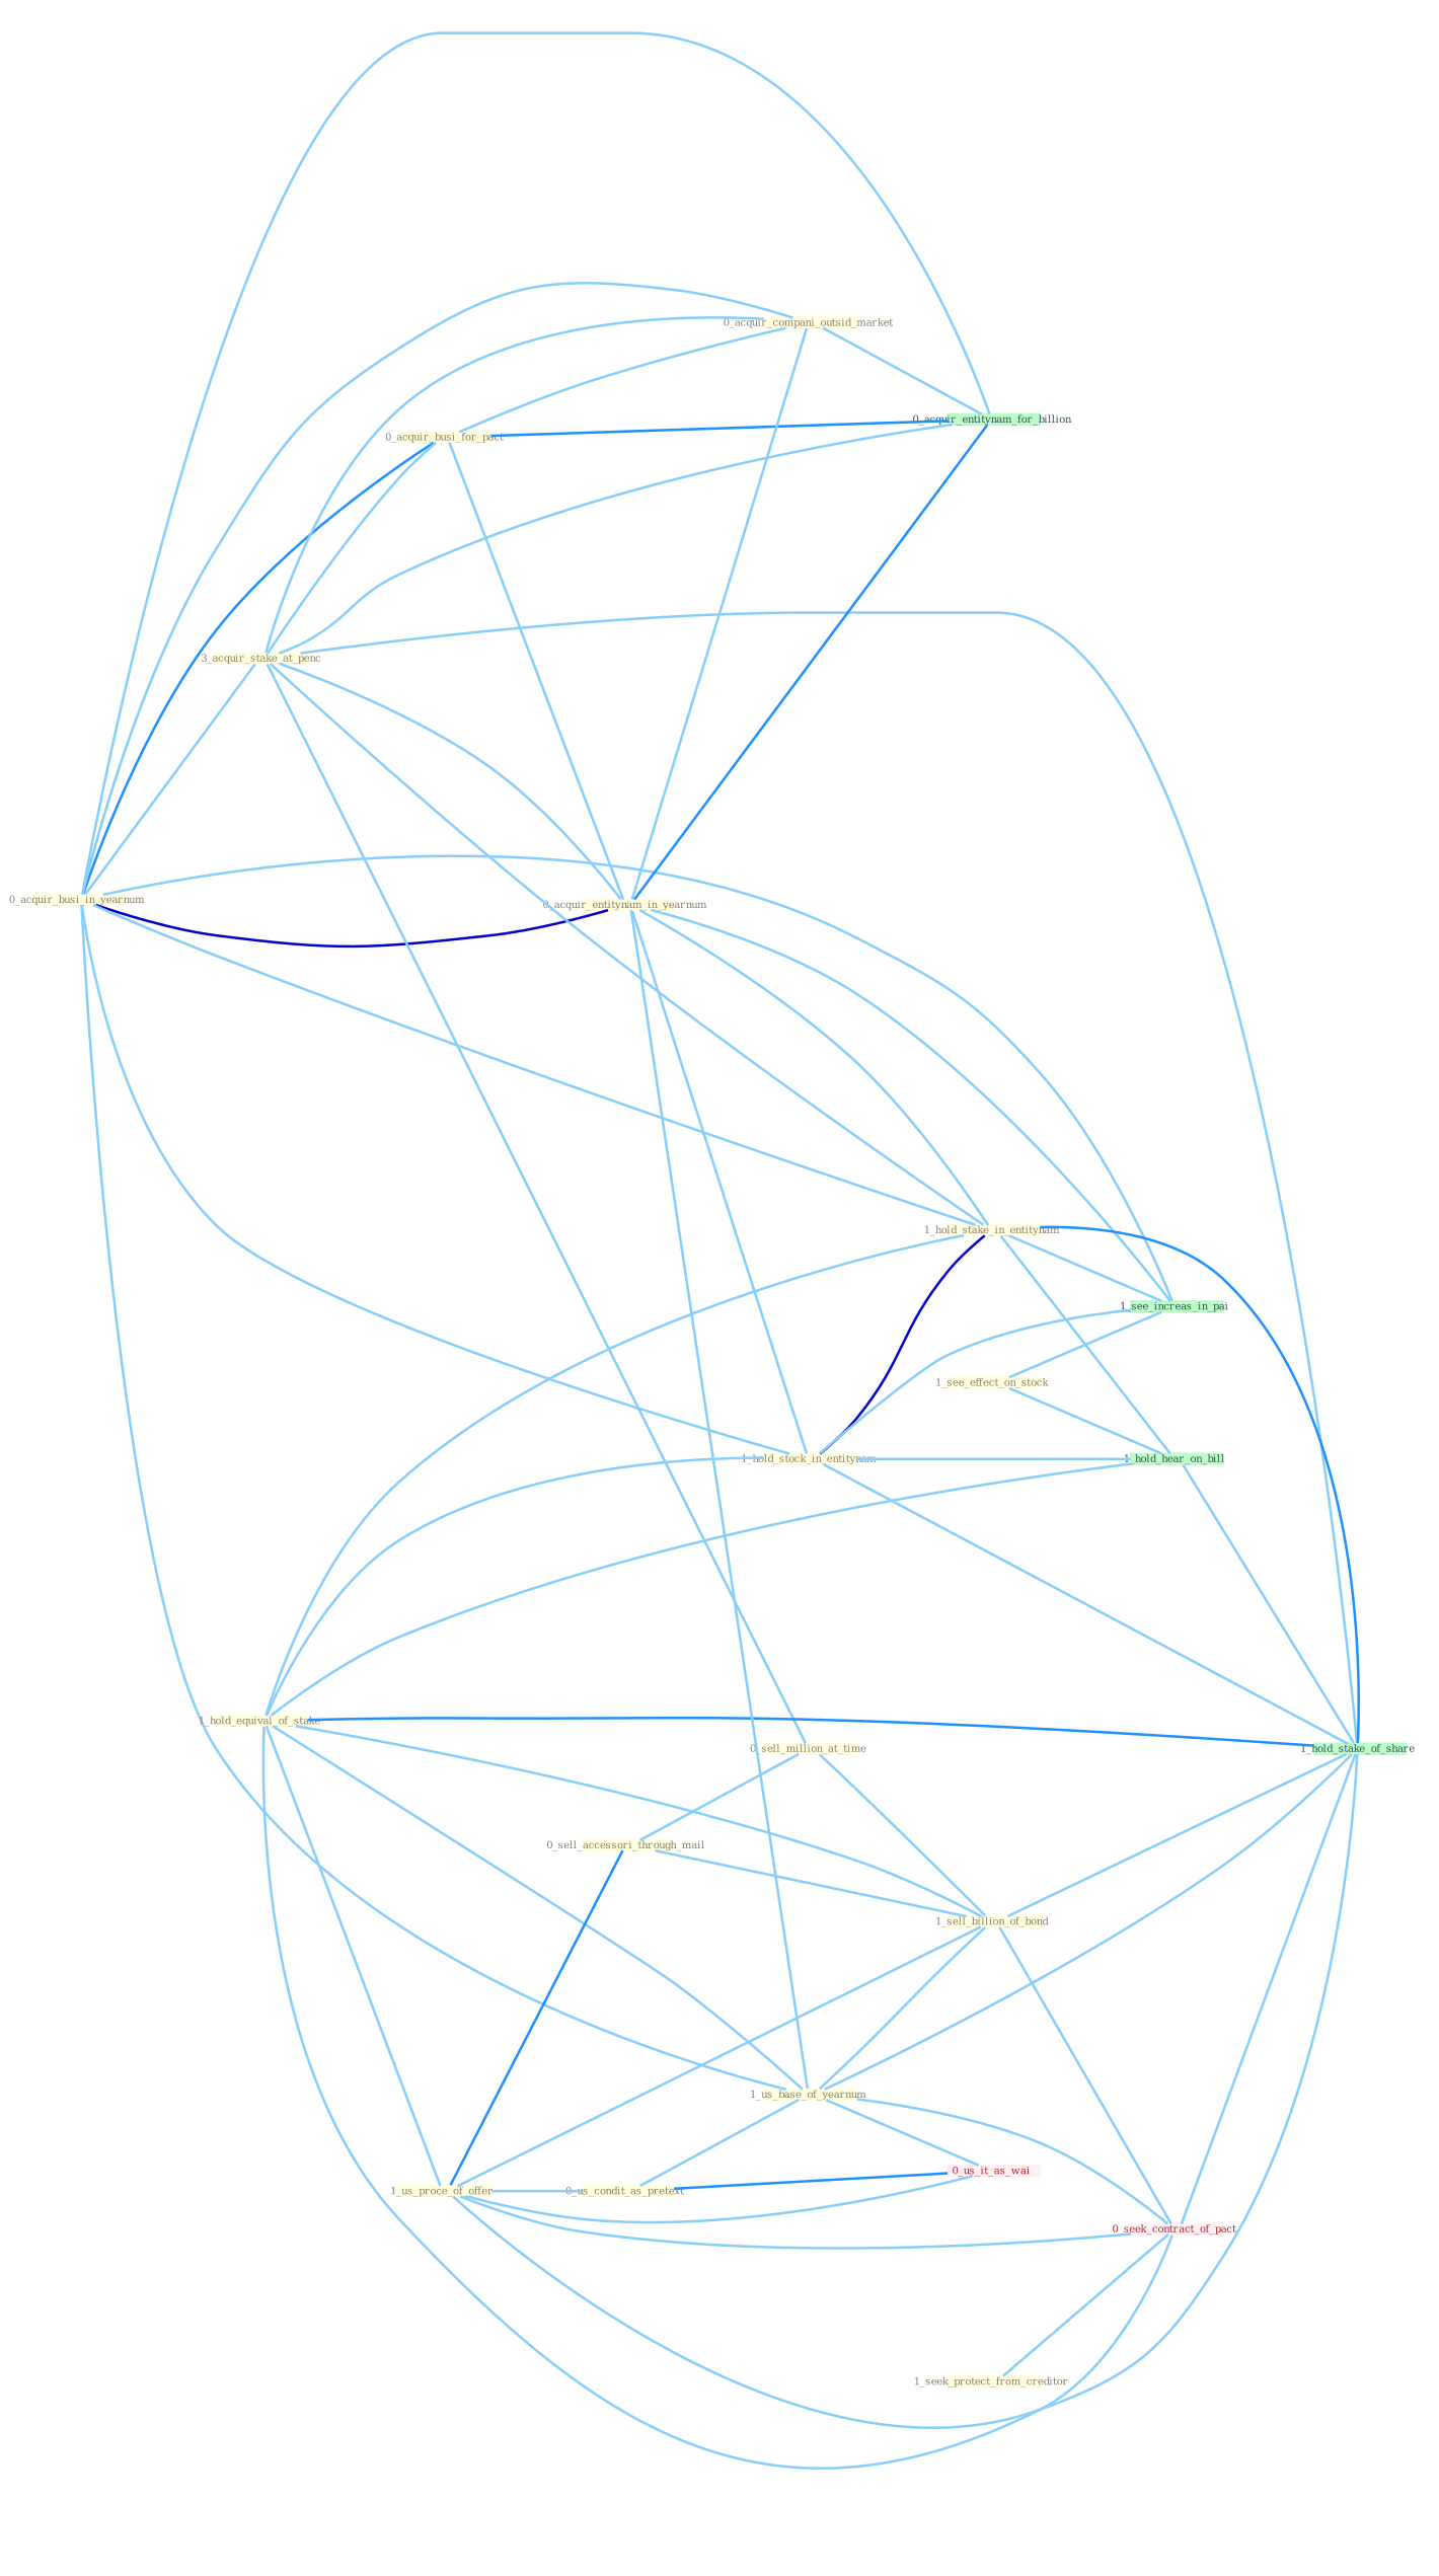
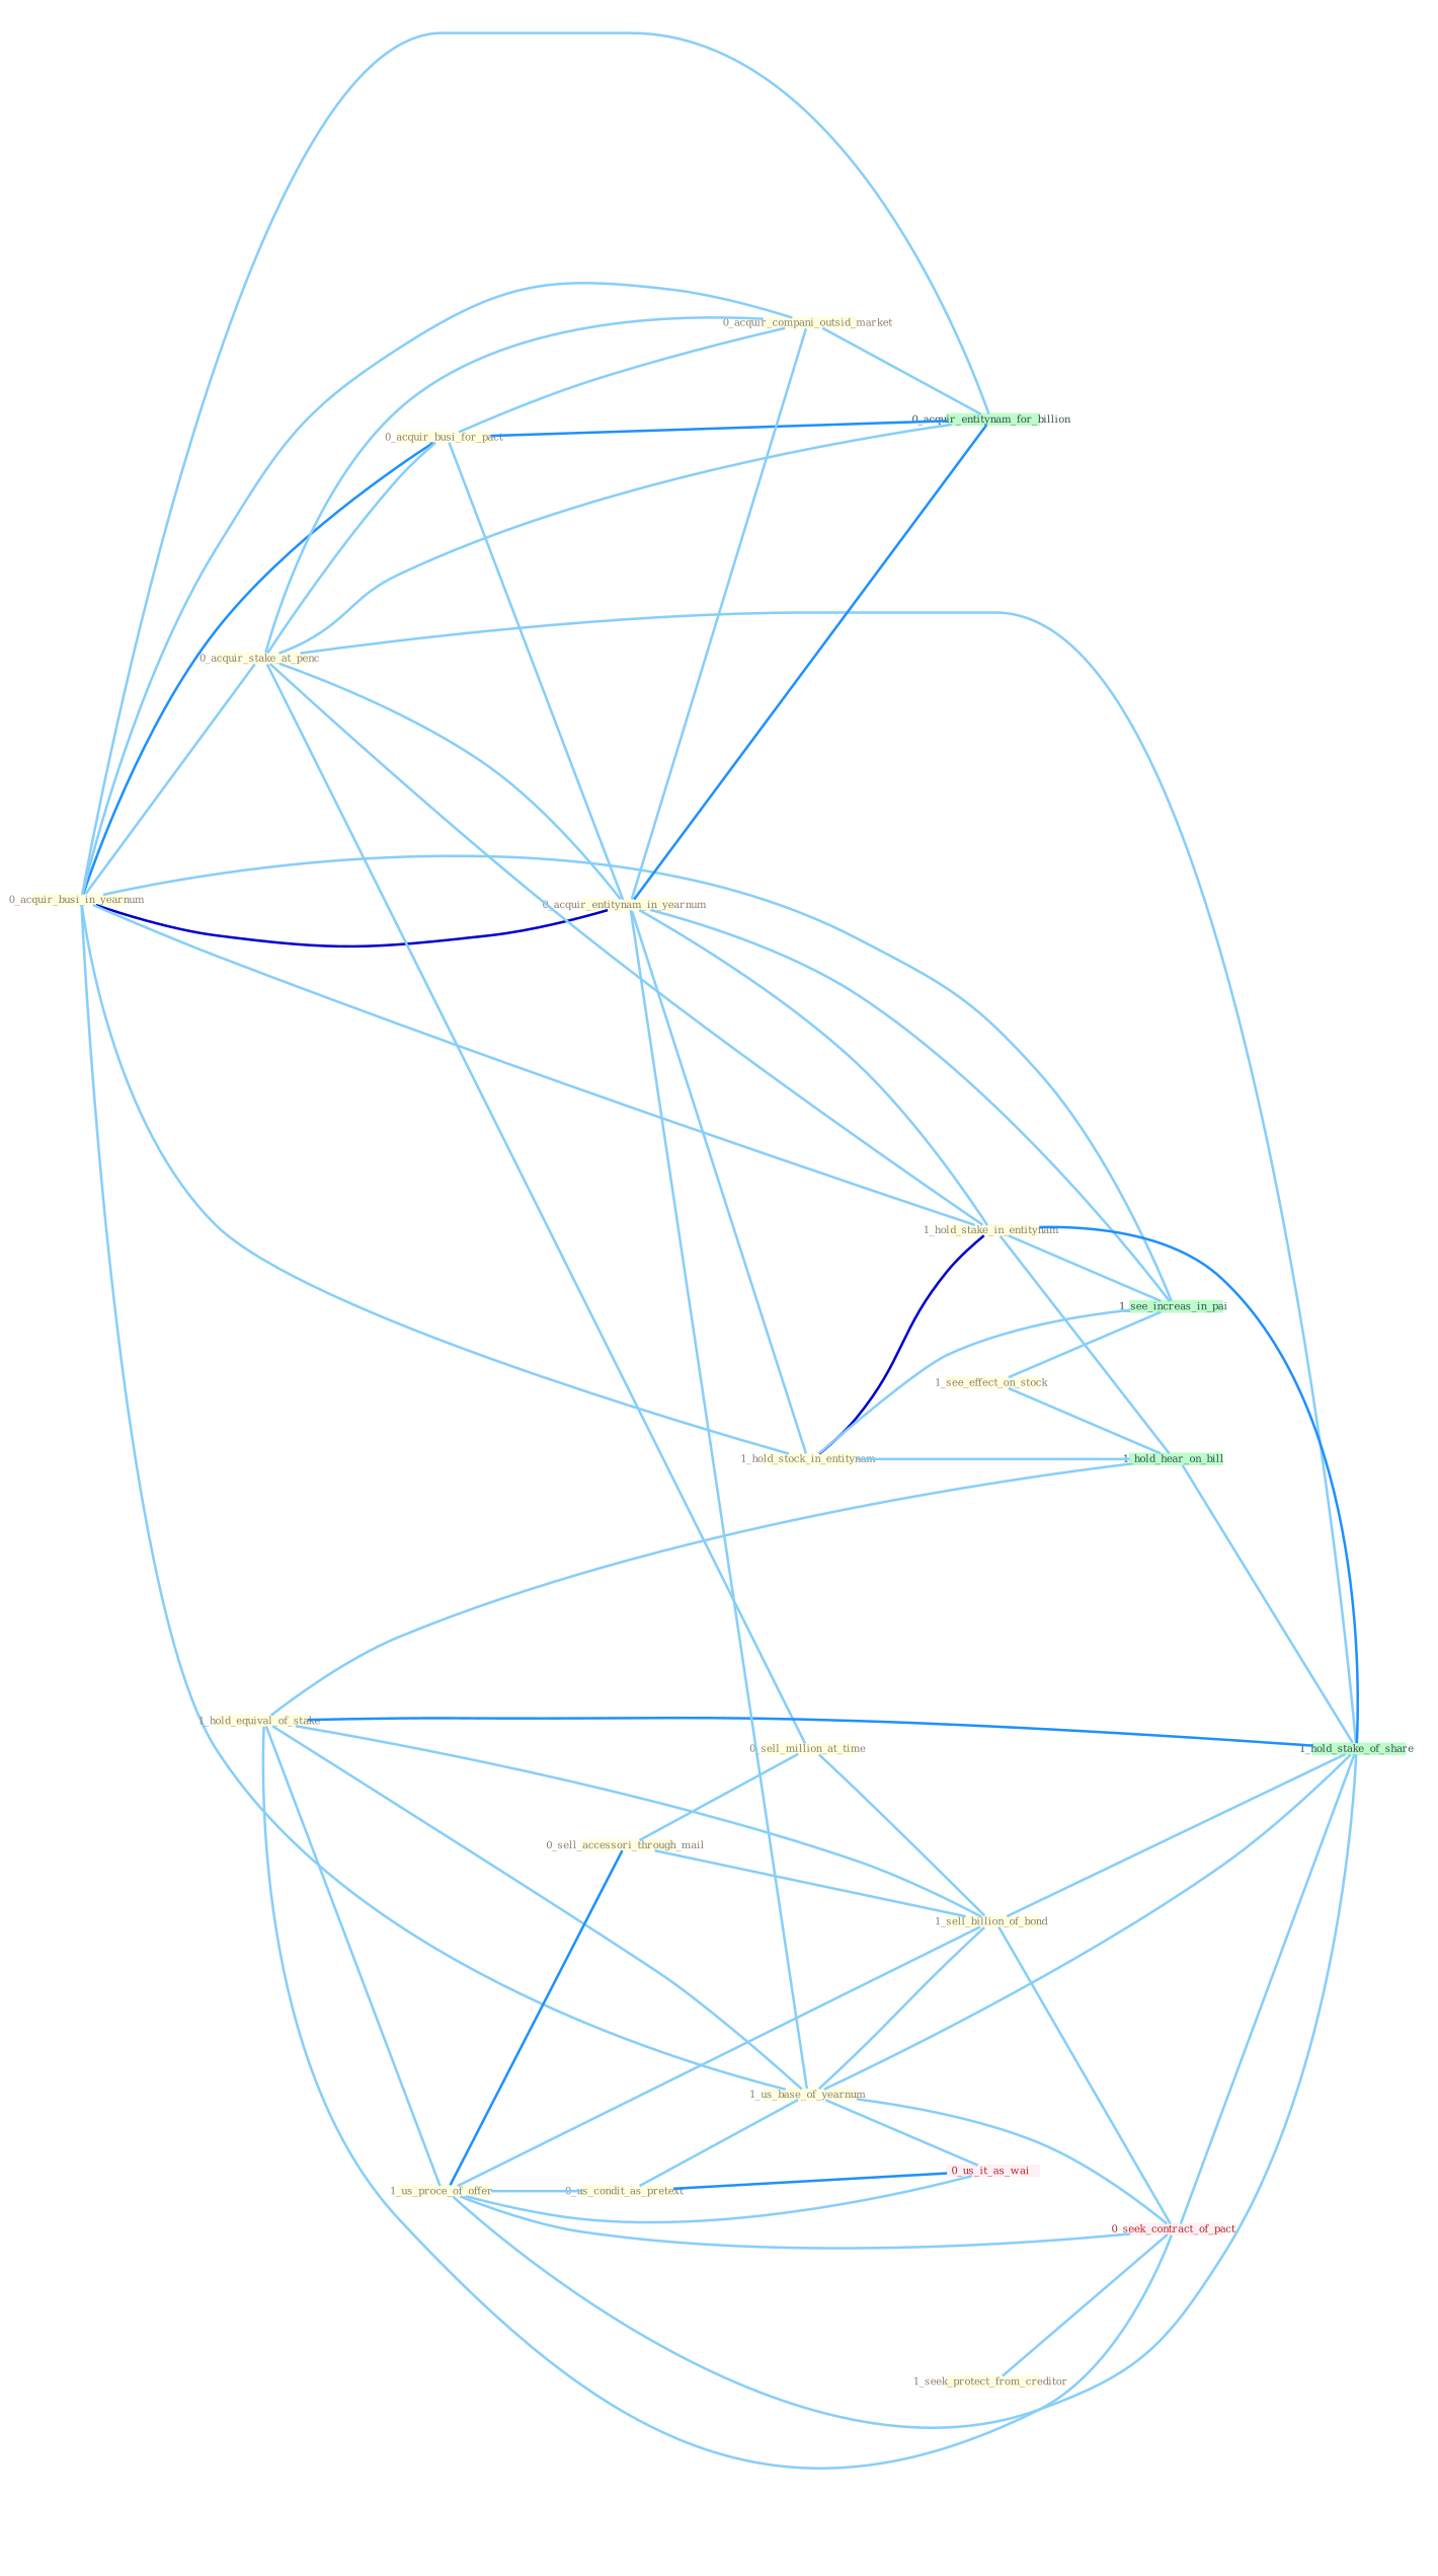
  graph {
    rankdir=LR
    node [color="#ffffe0" fixedsize=true fontcolor="#8b7d6b" fontsize=4 shape=polygon style=filled]
    edge [color="#87cefa" w=1]
    "0_acquir_busi_in_yearnum " [height=.06 width=.5]
-   "0_acquir_stake_at_penc " [height=.06 width=.5 label="3_acquir_stake_at_penc"]
+   "0_acquir_stake_at_penc " [height=.06 width=.5]
    "0_sell_accessori_through_mail " [height=.06 width=.5]
    "1_hold_equival_of_stake " [height=.06 width=.5]
    "1_us_proce_of_offer " [height=.06 width=.5]
    n6 [height=.06 label="0_acquir_busi_for_pact" width=.5]
    "0_us_condit_as_pretext " [height=.06 width=.5]
    "0_acquir_entitynam_in_yearnum " [height=.06 width=.5]
    "0_sell_million_at_time " [height=.06 width=.5]
    "1_hold_stock_in_entitynam " [height=.06 width=.5]
    "1_us_base_of_yearnum " [height=.06 width=.5]
    "1_see_effect_on_stock " [height=.06 width=.5]
    "1_hold_stake_in_entitynam " [height=.06 width=.5]
    "0_acquir_compani_outsid_market " [height=.06 width=.5]
    "1_seek_protect_from_creditor " [height=.06 width=.5]
    "1_sell_billion_of_bond " [height=.06 width=.5]
    "0_seek_contract_of_pact " [color="#fff0f5" fontcolor="#b22222" height=.06 width=.5]
    "0_us_it_as_wai " [color="#fff0f5" fontcolor="#b22222" height=.06 width=.5]
    "0_acquir_entitynam_for_billion " [color="#BDFCC9" fontcolor="#2f4f4f" height=.06 width=.5]
    "1_see_increas_in_pai " [color="#BDFCC9" fontcolor="#2f4f4f" height=.06 width=.5]
    "1_hold_stake_of_share " [color="#BDFCC9" fontcolor="#2f4f4f" height=.06 width=.5]
    "1_hold_hear_on_bill " [color="#BDFCC9" fontcolor="#2f4f4f" height=.06 width=.5]
    subgraph sub_1 {
      "0_acquir_busi_in_yearnum "
      "0_acquir_stake_at_penc "
      "0_sell_accessori_through_mail "
      "1_hold_equival_of_stake "
      "1_us_proce_of_offer "
      n6
      "0_us_condit_as_pretext "
      "0_acquir_entitynam_in_yearnum "
      "0_sell_million_at_time "
      "1_hold_stock_in_entitynam "
      "1_us_base_of_yearnum "
      "1_see_effect_on_stock "
      "1_hold_stake_in_entitynam "
      "0_acquir_compani_outsid_market "
      "1_seek_protect_from_creditor "
      "1_sell_billion_of_bond "
    }
    subgraph sub_2 {
      "0_seek_contract_of_pact "
      "0_us_it_as_wai "
    }
    "0_acquir_busi_in_yearnum " -- "0_acquir_stake_at_penc "
    "0_acquir_busi_in_yearnum " -- n6 [color="#1e90ff" w=2]
    "0_acquir_busi_in_yearnum " -- "0_acquir_entitynam_in_yearnum " [color="#0000cd" w=3]
    "0_acquir_busi_in_yearnum " -- "1_hold_stock_in_entitynam "
    "0_acquir_busi_in_yearnum " -- "1_us_base_of_yearnum "
    "0_acquir_busi_in_yearnum " -- "1_hold_stake_in_entitynam "
    "0_acquir_busi_in_yearnum " -- "0_acquir_compani_outsid_market "
    "0_acquir_busi_in_yearnum " -- "0_acquir_entitynam_for_billion "
    "0_acquir_busi_in_yearnum " -- "1_see_increas_in_pai "
    "0_acquir_stake_at_penc " -- n6
    "0_acquir_stake_at_penc " -- "0_acquir_entitynam_in_yearnum "
    "0_acquir_stake_at_penc " -- "0_sell_million_at_time "
    "0_acquir_stake_at_penc " -- "1_hold_stake_in_entitynam "
    "0_acquir_stake_at_penc " -- "0_acquir_compani_outsid_market "
    "0_acquir_stake_at_penc " -- "0_acquir_entitynam_for_billion "
    "0_acquir_stake_at_penc " -- "1_hold_stake_of_share "
    "0_sell_accessori_through_mail " -- "0_sell_million_at_time "
    "0_sell_accessori_through_mail " -- "1_sell_billion_of_bond "
    "1_hold_equival_of_stake " -- "1_us_proce_of_offer "
-   "1_hold_equival_of_stake " -- "1_hold_stock_in_entitynam "
    "1_hold_equival_of_stake " -- "1_us_base_of_yearnum "
-   "1_hold_equival_of_stake " -- "1_hold_stake_in_entitynam "
    "1_hold_equival_of_stake " -- "1_sell_billion_of_bond "
    "1_hold_equival_of_stake " -- "0_seek_contract_of_pact "
    "1_hold_equival_of_stake " -- "1_hold_stake_of_share " [color="#1e90ff" w=2]
    "1_hold_equival_of_stake " -- "1_hold_hear_on_bill "
    "1_us_proce_of_offer " -- "0_sell_accessori_through_mail " [color="#1e90ff" w=2]
    "1_us_proce_of_offer " -- "0_us_condit_as_pretext "
    "1_us_proce_of_offer " -- "1_sell_billion_of_bond "
    "1_us_proce_of_offer " -- "0_seek_contract_of_pact "
    "1_us_proce_of_offer " -- "0_us_it_as_wai "
    "1_us_proce_of_offer " -- "1_hold_stake_of_share "
    n6 -- "0_acquir_entitynam_in_yearnum "
    n6 -- "0_acquir_compani_outsid_market "
    n6 -- "0_acquir_entitynam_for_billion " [color="#1e90ff" w=2]
    "0_us_condit_as_pretext " -- "1_us_base_of_yearnum "
    "0_us_condit_as_pretext " -- "0_us_it_as_wai " [color="#1e90ff" w=2]
    "0_acquir_entitynam_in_yearnum " -- "1_hold_stock_in_entitynam "
    "0_acquir_entitynam_in_yearnum " -- "1_us_base_of_yearnum "
    "0_acquir_entitynam_in_yearnum " -- "1_hold_stake_in_entitynam "
    "0_acquir_entitynam_in_yearnum " -- "0_acquir_compani_outsid_market "
    "0_acquir_entitynam_in_yearnum " -- "0_acquir_entitynam_for_billion " [color="#1e90ff" w=2]
    "0_acquir_entitynam_in_yearnum " -- "1_see_increas_in_pai "
    "0_sell_million_at_time " -- "1_sell_billion_of_bond "
    "1_hold_stock_in_entitynam " -- "1_hold_stake_in_entitynam " [color="#0000cd" w=3]
    "1_hold_stock_in_entitynam " -- "1_see_increas_in_pai "
-   "1_hold_stock_in_entitynam " -- "1_hold_stake_of_share "
    "1_hold_stock_in_entitynam " -- "1_hold_hear_on_bill "
    "1_us_base_of_yearnum " -- "1_sell_billion_of_bond "
    "1_us_base_of_yearnum " -- "0_seek_contract_of_pact "
    "1_us_base_of_yearnum " -- "0_us_it_as_wai "
    "1_us_base_of_yearnum " -- "1_hold_stake_of_share "
    "1_see_effect_on_stock " -- "1_see_increas_in_pai "
    "1_see_effect_on_stock " -- "1_hold_hear_on_bill "
    "1_hold_stake_in_entitynam " -- "1_see_increas_in_pai "
    "1_hold_stake_in_entitynam " -- "1_hold_stake_of_share " [color="#1e90ff" w=2]
    "1_hold_stake_in_entitynam " -- "1_hold_hear_on_bill "
    "0_acquir_compani_outsid_market " -- "0_acquir_entitynam_for_billion "
    "1_seek_protect_from_creditor " -- "0_seek_contract_of_pact "
    "1_sell_billion_of_bond " -- "0_seek_contract_of_pact "
    "1_sell_billion_of_bond " -- "1_hold_stake_of_share "
    "0_seek_contract_of_pact " -- "1_hold_stake_of_share "
    "1_hold_hear_on_bill " -- "1_hold_stake_of_share "
  }
